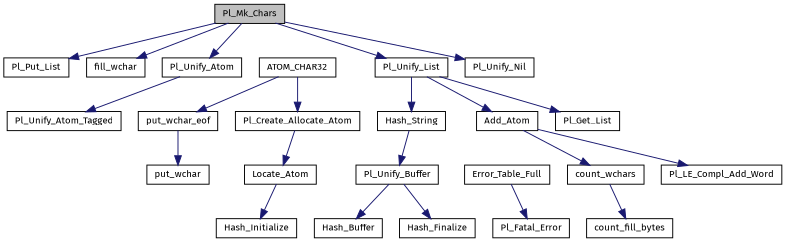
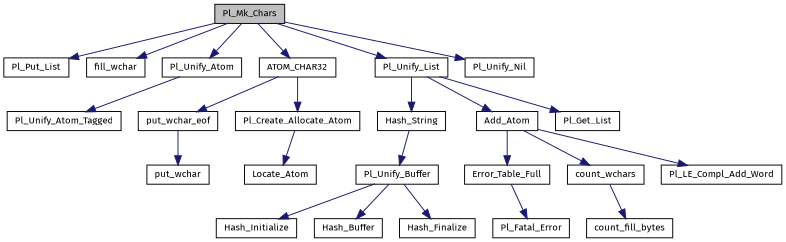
  digraph {
    fontname="Fira Sans"
    rankdir=TB
    node [color=black fillcolor=white fontname="Fira Sans" fontsize=10 shape=record style=filled]
    edge [color=midnightblue fontname="Fira Sans" fontsize=10 labelfontname=Helvetica labelfontsize=10 style=solid]
    n1 [fillcolor=grey75 fontcolor=black height=0.2 label=Pl_Mk_Chars width=0.4]
    n2 [height=0.2 label=Pl_Put_List width=0.4]
    n3 [height=0.2 label=fill_wchar width=0.4]
    n4 [height=0.2 label=Pl_Unify_Atom width=0.4]
    n5 [height=0.2 label=ATOM_CHAR32 width=0.4]
    n6 [height=0.2 label=Pl_Unify_List width=0.4]
    n7 [height=0.2 label=Pl_Unify_Nil width=0.4]
    n8 [height=0.2 label=Pl_Unify_Atom_Tagged width=0.4]
    n9 [height=0.2 label=put_wchar_eof width=0.4]
    n10 [height=0.2 label=Pl_Create_Allocate_Atom width=0.4]
    n11 [height=0.2 label=Hash_String width=0.4]
    n12 [height=0.2 label=Add_Atom width=0.4]
    n13 [height=0.2 label=Pl_Get_List width=0.4]
    n14 [height=0.2 label=put_wchar width=0.4]
    n15 [height=0.2 label=Locate_Atom width=0.4]
    n16 [height=0.2 label=Pl_Unify_Buffer width=0.4]
    n17 [height=0.2 label=Error_Table_Full width=0.4]
    n18 [height=0.2 label=count_wchars width=0.4]
    n19 [height=0.2 label=Pl_LE_Compl_Add_Word width=0.4]
    n20 [height=0.2 label=Hash_Initialize width=0.4]
    n21 [height=0.2 label=Hash_Buffer width=0.4]
    n22 [height=0.2 label=Hash_Finalize width=0.4]
    n23 [height=0.2 label=Pl_Fatal_Error width=0.4]
    n24 [height=0.2 label=count_fill_bytes width=0.4]
    n1 -> n2
    n1 -> n3
    n1 -> n4
+   n1 -> n5
    n1 -> n6
    n1 -> n7
    n4 -> n8
    n5 -> n9
    n5 -> n10
    n6 -> n11
    n6 -> n12
    n6 -> n13
    n9 -> n14
    n10 -> n15
    n11 -> n16
+   n12 -> n17
    n12 -> n18
    n12 -> n19
-   n15 -> n20
+   n16 -> n20
    n16 -> n21
    n16 -> n22
    n17 -> n23
    n18 -> n24
  }
